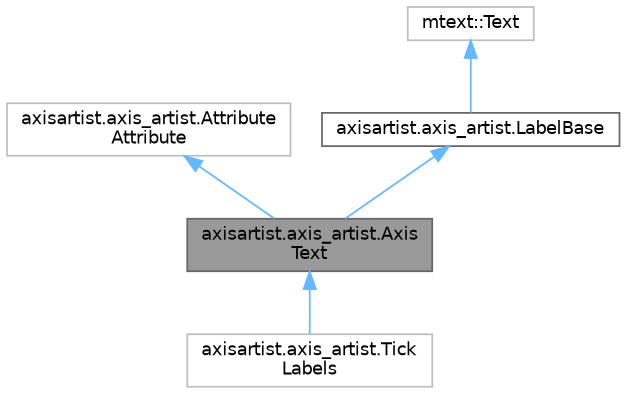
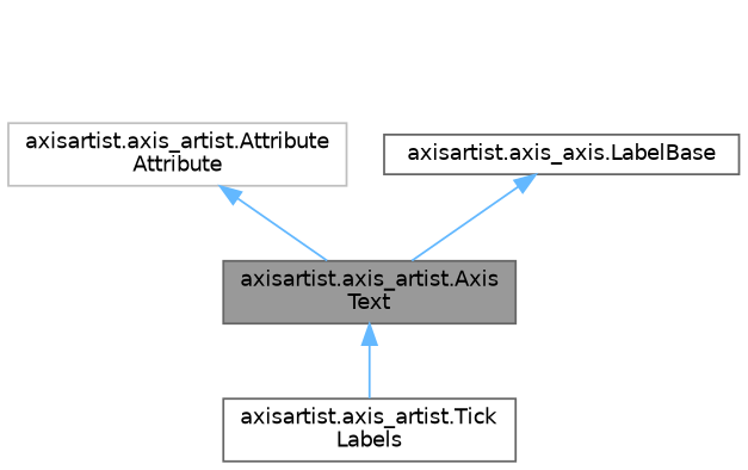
  digraph {
    node [color=gray40 fillcolor=white fontname=Helvetica fontsize=10 shape=box style=filled]
    edge [color=steelblue1 dir=back fontname=Helvetica fontsize=10 labelfontname=Helvetica labelfontsize=10 style=solid]
    n1 [fillcolor=grey60 fontcolor=black height=0.2 label="axisartist.axis_artist.Axis\lText" width=0.4]
-   n2 [color=grey75 height=0.2 label="axisartist.axis_artist.Tick\lLabels" width=0.4]
+   n2 [height=0.2 label="axisartist.axis_artist.Tick\lLabels" width=0.4]
    n3 [color=grey75 height=0.2 label="axisartist.axis_artist.Attribute\lAttribute" width=0.4]
-   n4 [height=0.2 label="axisartist.axis_artist.LabelBase" width=0.4]
-   n5 [color=grey75 height=0.2 label="mtext::Text" width=0.4]
+   n4 [height=0.2 label="axisartist.axis_axis.LabelBase" width=0.4]
    n1 -> n2
    n3 -> n1
    n4 -> n1
-   n5 -> n4
  }
